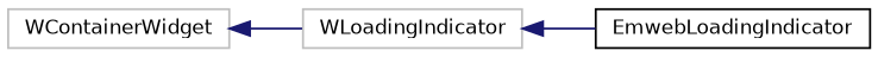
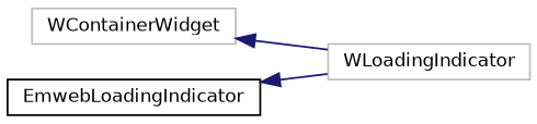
  digraph {
    rankdir=LR
    node [color=grey75 fillcolor=white fontname=Helvetica fontsize=10 shape=record style=filled]
    edge [color=midnightblue dir=back fontname=Helvetica fontsize=10 labelfontname=Helvetica labelfontsize=10 style=solid]
    n1 [height=0.2 label=WContainerWidget width=0.4]
    n2 [height=0.2 label=WLoadingIndicator width=0.4]
    n3 [color=black height=0.2 label=EmwebLoadingIndicator width=0.4]
    n1 -> n2
-   n2 -> n3
+   n3 -> n2
  }
